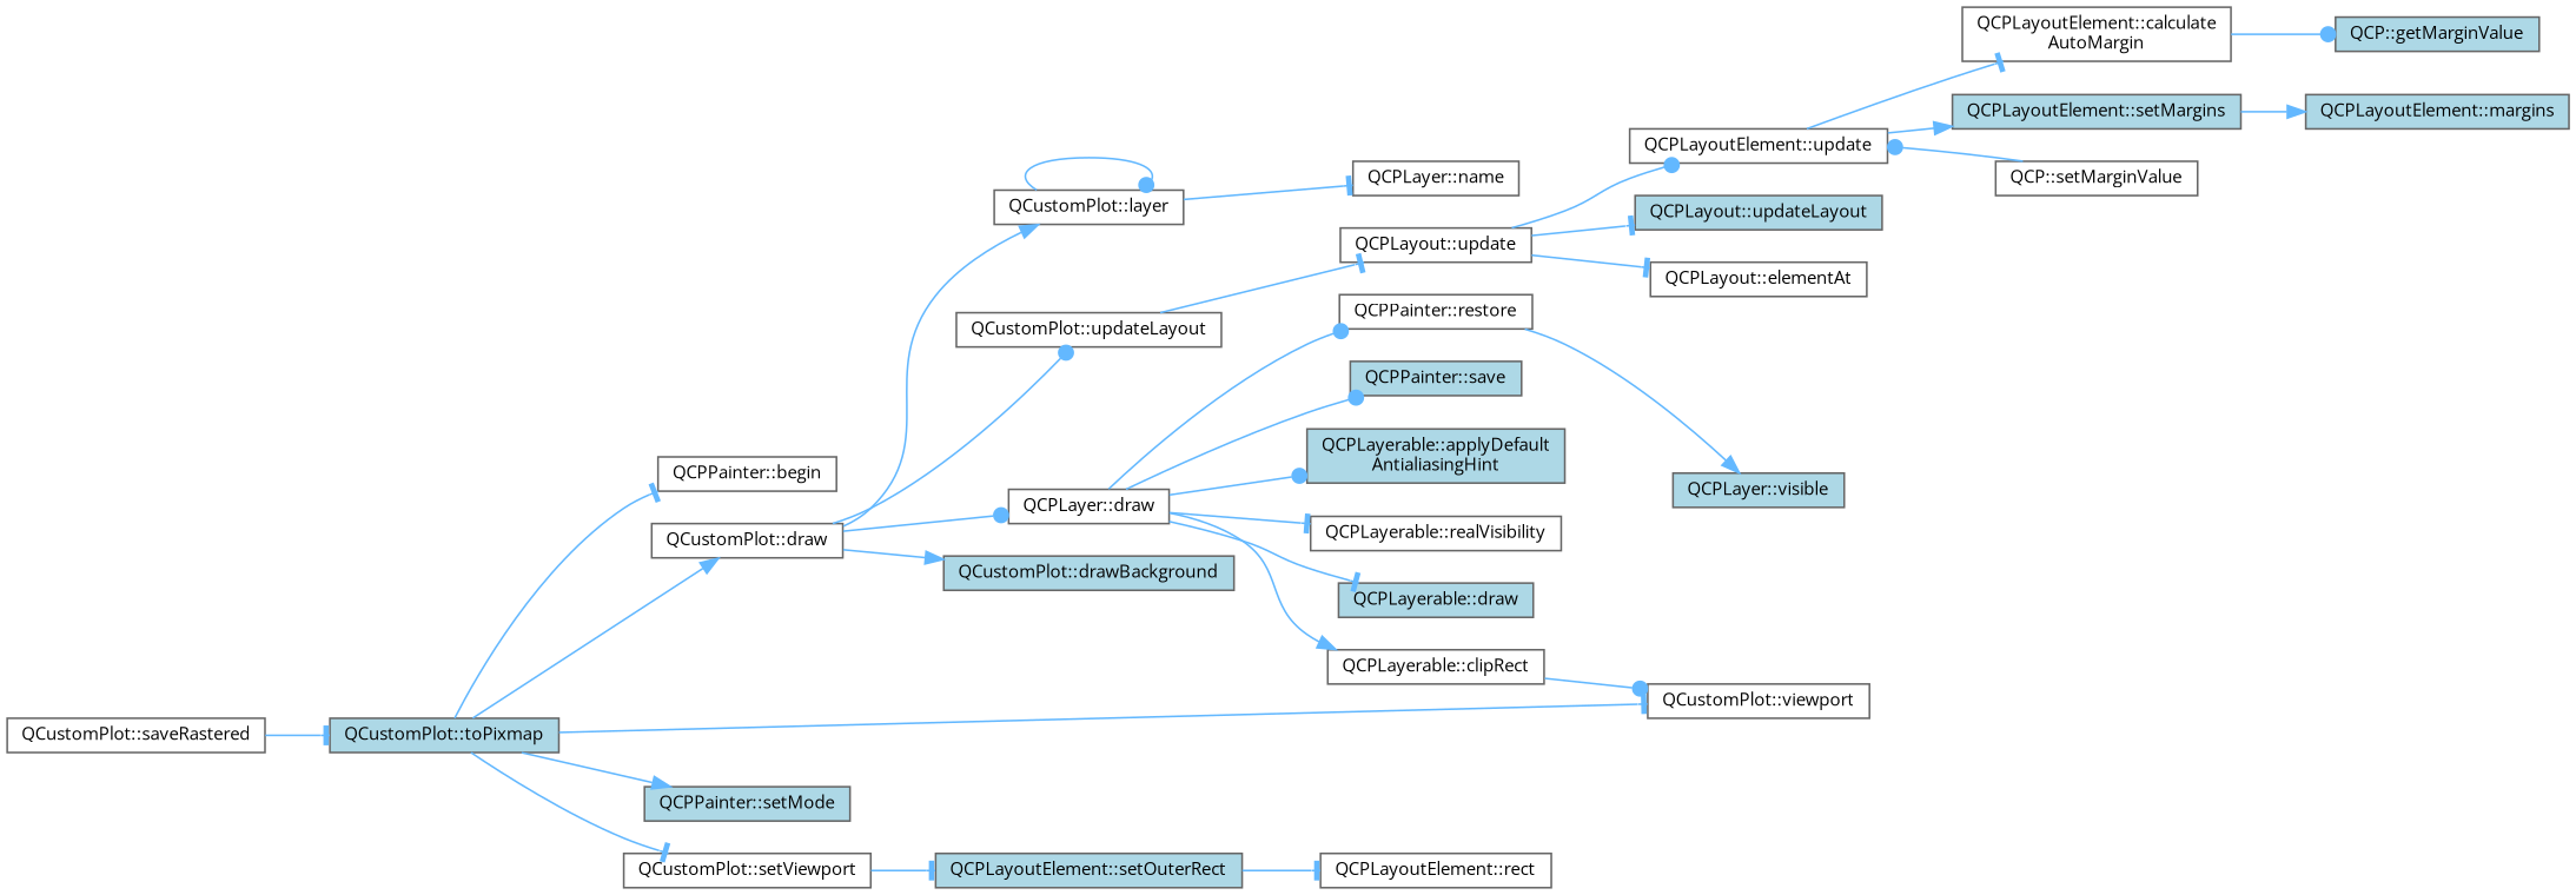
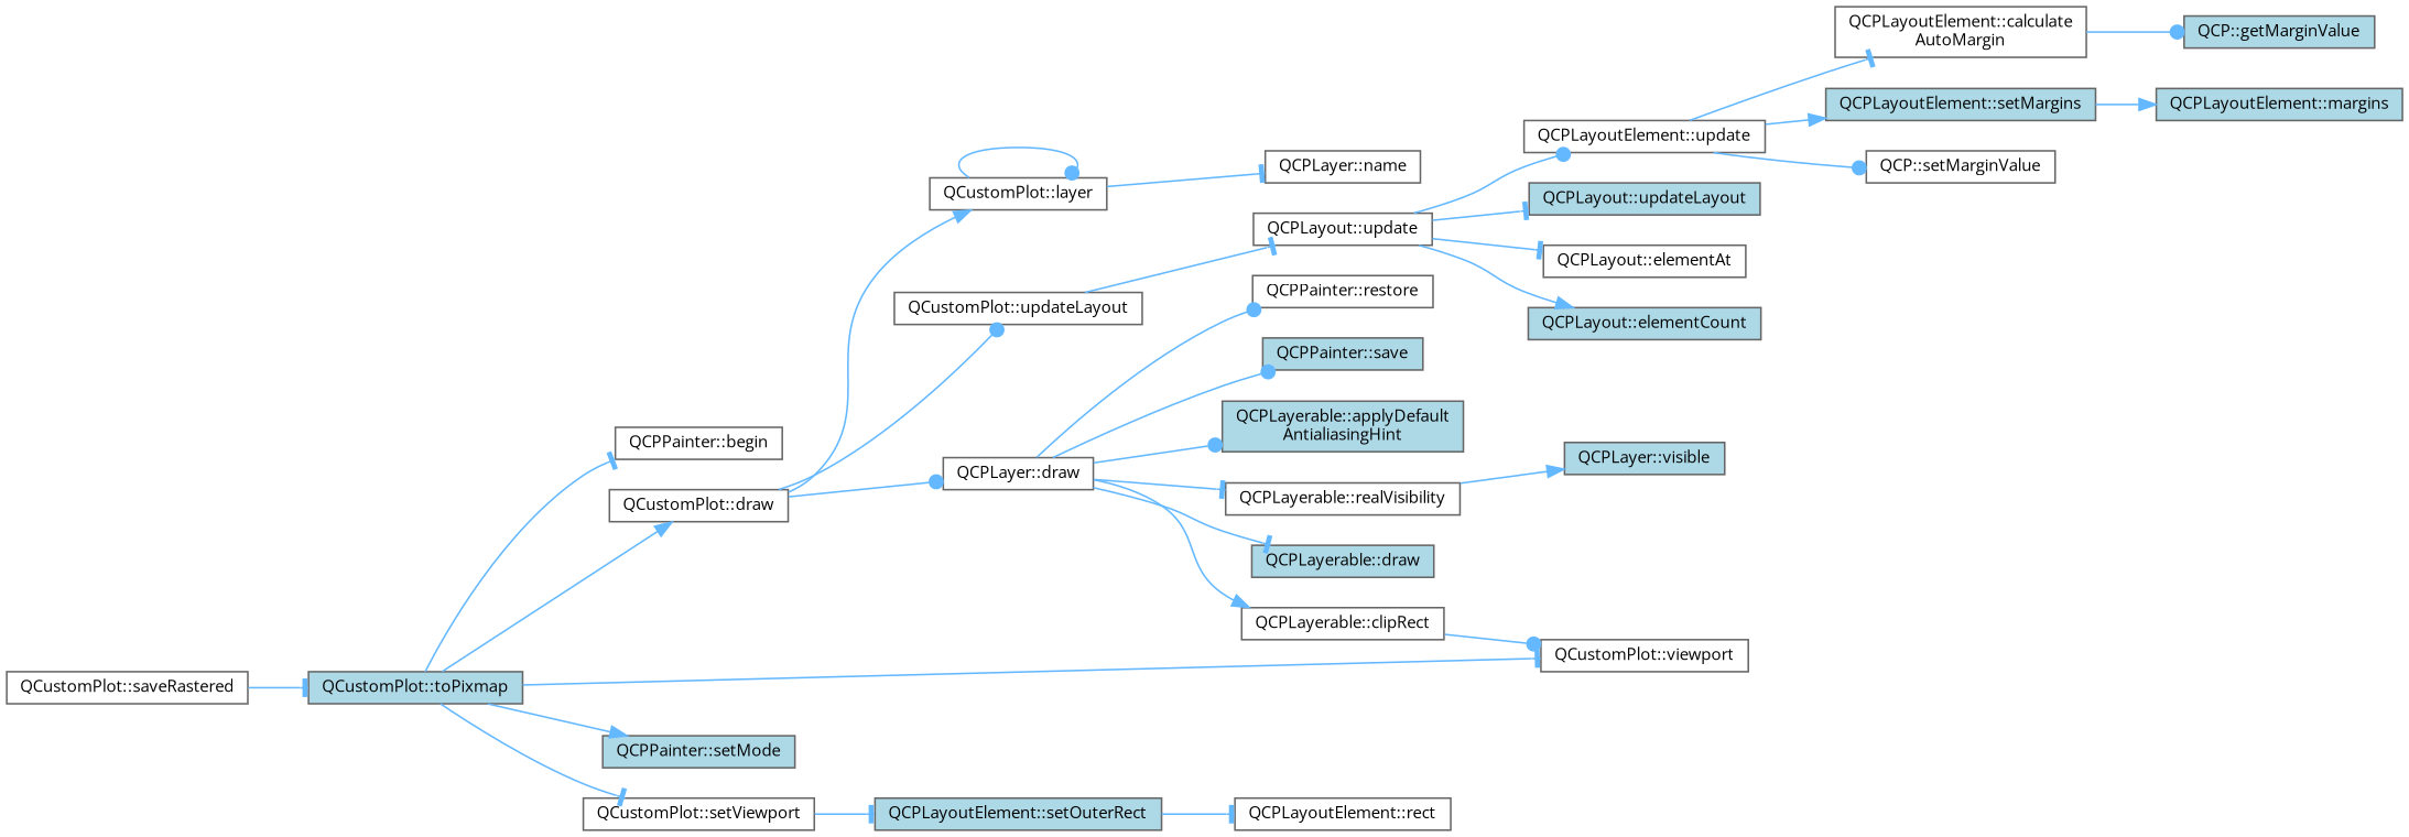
  digraph {
    fontname="Open Sans"
    rankdir=LR
    node [color=grey40 fillcolor=white fontname="Open Sans" fontsize=10 shape=box style=filled]
    edge [arrowhead=tee color=steelblue1 fontname="Open Sans" fontsize=10 labelfontname=Helvetica labelfontsize=10 style=solid]
    n1 [color=gray40 fontcolor=black height=0.2 label="QCustomPlot::saveRastered" width=0.4]
    n2 [fillcolor=lightblue height=0.2 label="QCustomPlot::toPixmap" width=0.4]
    n3 [height=0.2 label="QCPPainter::begin" width=0.4]
    n4 [height=0.2 label="QCustomPlot::draw" width=0.4]
    n5 [height=0.2 label="QCustomPlot::viewport" width=0.4]
    n6 [fillcolor=lightblue height=0.2 label="QCPPainter::setMode" width=0.4]
    n7 [height=0.2 label="QCustomPlot::setViewport" width=0.4]
    n8 [height=0.2 label="QCPLayer::draw" width=0.4]
-   n9 [fillcolor=lightblue height=0.2 label="QCustomPlot::drawBackground" width=0.4]
    n10 [height=0.2 label="QCustomPlot::layer" width=0.4]
    n11 [height=0.2 label="QCustomPlot::updateLayout" width=0.4]
    n12 [fillcolor=lightblue height=0.2 label="QCPLayoutElement::setOuterRect" width=0.4]
    n13 [fillcolor=lightblue height=0.2 label="QCPLayerable::applyDefault\lAntialiasingHint" width=0.4]
    n14 [height=0.2 label="QCPLayerable::clipRect" width=0.4]
    n15 [fillcolor=lightblue height=0.2 label="QCPLayerable::draw" width=0.4]
    n16 [height=0.2 label="QCPLayerable::realVisibility" width=0.4]
    n17 [height=0.2 label="QCPPainter::restore" width=0.4]
    n18 [fillcolor=lightblue height=0.2 label="QCPPainter::save" width=0.4]
    n19 [height=0.2 label="QCPLayer::name" width=0.4]
    n20 [height=0.2 label="QCPLayout::update" width=0.4]
    n21 [fillcolor=lightblue height=0.2 label="QCPLayer::visible" width=0.4]
    n22 [height=0.2 label="QCPLayout::elementAt" width=0.4]
+   n23 [fillcolor=lightblue height=0.2 label="QCPLayout::elementCount" width=0.4]
    n24 [height=0.2 label="QCPLayoutElement::update" width=0.4]
    n25 [fillcolor=lightblue height=0.2 label="QCPLayout::updateLayout" width=0.4]
    n26 [height=0.2 label="QCPLayoutElement::calculate\lAutoMargin" width=0.4]
    n27 [fillcolor=lightblue height=0.2 label="QCPLayoutElement::setMargins" width=0.4]
    n28 [height=0.2 label="QCP::setMarginValue" width=0.4]
    n29 [fillcolor=lightblue height=0.2 label="QCP::getMarginValue" width=0.4]
    n30 [fillcolor=lightblue height=0.2 label="QCPLayoutElement::margins" width=0.4]
    n31 [height=0.2 label="QCPLayoutElement::rect" width=0.4]
    n1 -> n2
    n2 -> n3
    n2 -> n4 [arrowhead=normal]
    n2 -> n5
    n2 -> n6 [arrowhead=normal]
    n2 -> n7
    n4 -> n8 [arrowhead=dot]
-   n4 -> n9 [arrowhead=normal]
    n4 -> n10 [arrowhead=normal]
    n4 -> n11 [arrowhead=dot]
    n7 -> n12
    n8 -> n13 [arrowhead=dot]
    n8 -> n14 [arrowhead=normal]
    n8 -> n15
    n8 -> n16
    n8 -> n17 [arrowhead=dot]
    n8 -> n18 [arrowhead=dot]
    n10 -> n10 [arrowhead=dot]
    n10 -> n19
    n11 -> n20
    n12 -> n31
    n14 -> n5 [arrowhead=dot]
-   n17 -> n21 [arrowhead=normal]
+   n16 -> n21 [arrowhead=normal]
    n20 -> n22
+   n20 -> n23 [arrowhead=normal]
    n20 -> n24 [arrowhead=dot]
    n20 -> n25
    n24 -> n26
    n24 -> n27 [arrowhead=normal]
-   n28 -> n24 [arrowhead=dot]
+   n24 -> n28 [arrowhead=dot]
    n26 -> n29 [arrowhead=dot]
    n27 -> n30 [arrowhead=normal]
  }
